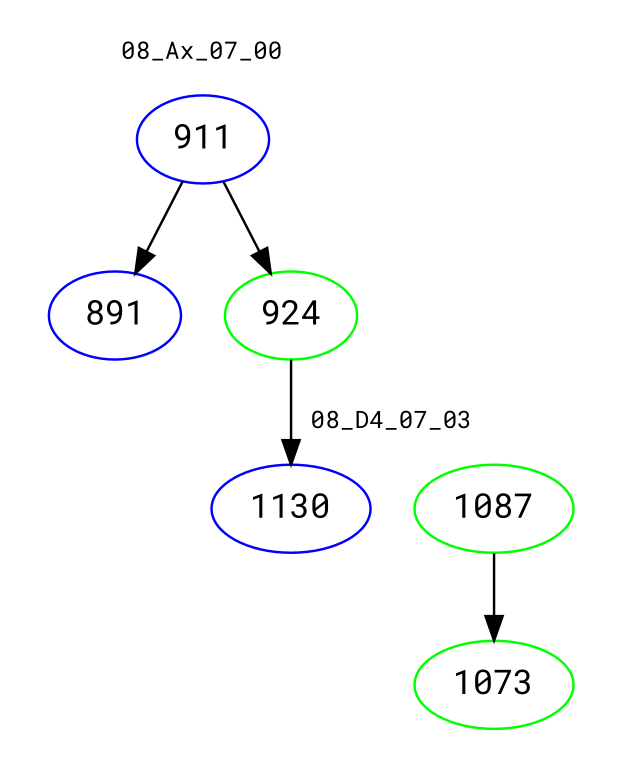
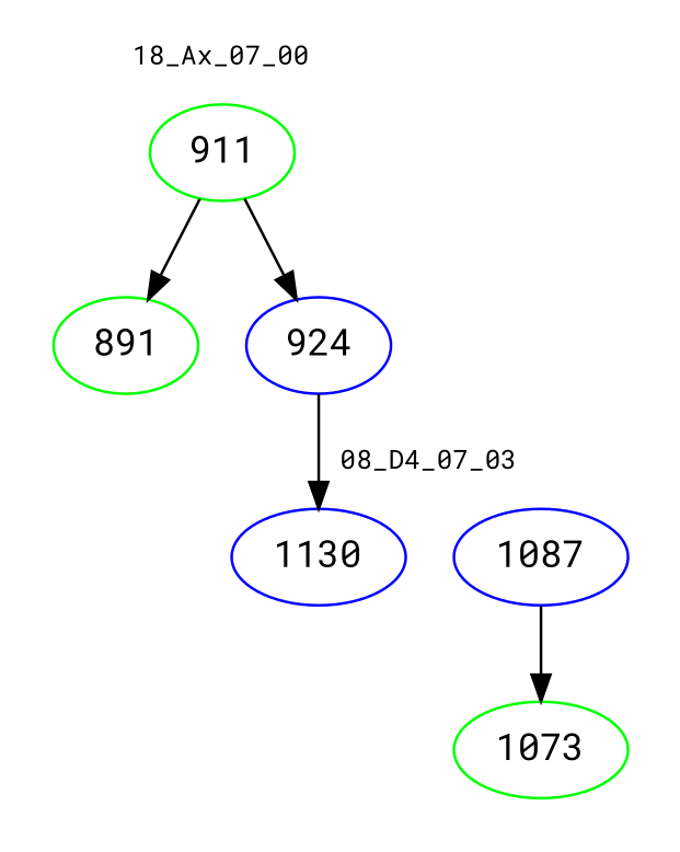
  digraph {
    fontname="Roboto Mono"
    node [color=green fontname="Roboto Mono"]
    edge [color=black fontname="Roboto Mono"]
-   n1 [color=blue label=911]
-   n2 [color=blue label=891]
-   n3 [label=924]
-   n4 [label=1087]
+   n1 [label=911]
+   n2 [label=891]
+   n3 [color=blue label=924]
+   n4 [color=blue label=1087]
    n5 [label=1073]
    n6 [color=blue label=1130]
    subgraph cluster_1 {
      color=white
      fontsize=10
-     label="08_Ax_07_00"
+     label="18_Ax_07_00"
      n1
      n2
      n3
    }
    subgraph cluster_2 {
      color=white
      fontsize=10
      label="08_D4_07_03"
      n4
      n5
      n6
    }
    n1 -> n2
    n1 -> n3
    n3 -> n6
    n4 -> n5
  }
